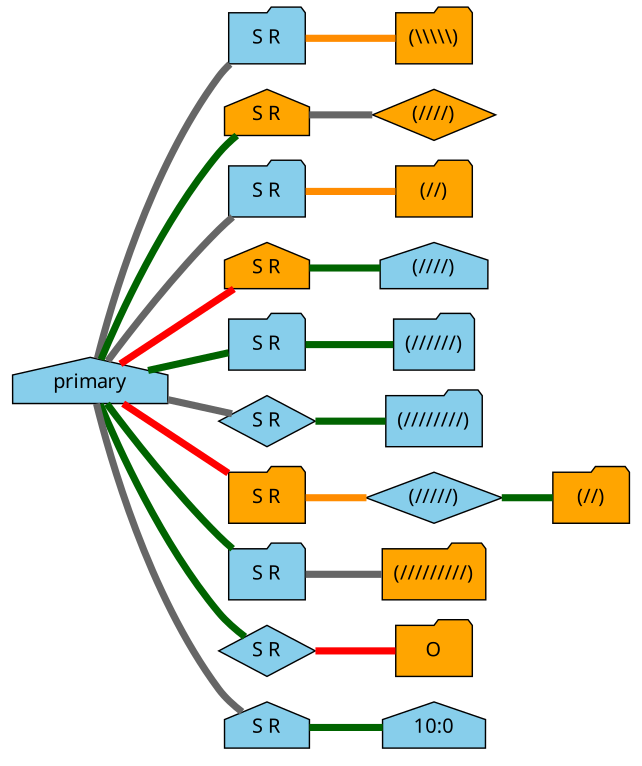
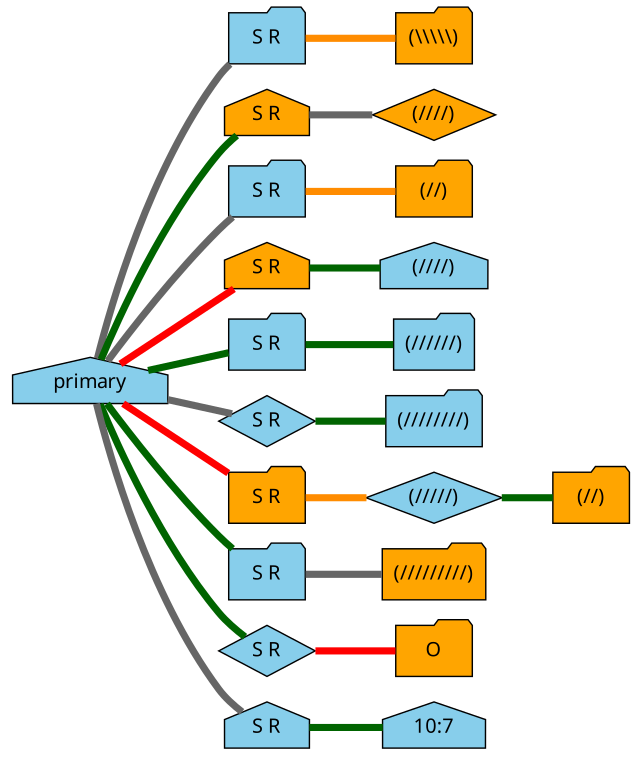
  graph {
    rankdir=LR
    fontname="Noto Sans"
    node [fillcolor=skyblue qtype=knot_node style=filled shape=folder fontname="Noto Sans"]
    edge [color=darkgreen penwidth=5 qtype=knot_link fontname="Noto Sans"]
    n1 [label="S R" pendant_attach=R pendant_colors="#777777" pendant_length=8 pendant_ply=S qtype=pendant_node]
    n2 [fillcolor=orange knot_position=3.5 knot_spin=Z knot_type=L knot_value=5 label="(\\\\\\\\\\)"]
    primary [shape=house qtype=""]
    n4 [fillcolor=orange label="S R" pendant_attach=R pendant_colors="#777777" pendant_length=9 pendant_ply=S qtype=pendant_node shape=house]
    n5 [label="S R" pendant_attach=R pendant_colors="#777777" pendant_length=12 pendant_ply=S qtype=pendant_node]
    n6 [fillcolor=orange label="S R" pendant_attach=R pendant_colors="#777777" pendant_length=9 pendant_ply=S qtype=pendant_node shape=house]
    n7 [label="S R" pendant_attach=R pendant_colors="#777777" pendant_length=8 pendant_ply=S qtype=pendant_node]
    n8 [label="S R" pendant_attach=R pendant_colors="#777777" pendant_length=13 pendant_ply=S qtype=pendant_node shape=diamond]
    n9 [fillcolor=orange label="S R" pendant_attach=R pendant_colors="#A86540,#777777,#000000" pendant_length=11 pendant_ply=S qtype=pendant_node]
    n10 [label="S R" pendant_attach=R pendant_colors="#A86540,#777777" pendant_length=9 pendant_ply=S qtype=pendant_node]
    n11 [label="S R" pendant_attach=R pendant_colors="#A86540,#673923" pendant_length=10 pendant_ply=S qtype=pendant_node shape=diamond]
    n12 [label="S R" pendant_attach=R pendant_colors="#A86540,#673923" pendant_length=15 pendant_ply=S qtype=pendant_node shape=house]
    n13 [fillcolor=orange knot_position=5.5 knot_spin=S knot_type=L knot_value=4 label="(////)" shape=diamond]
    n14 [fillcolor=orange knot_position=8.0 knot_spin=S knot_type=L knot_value=2 label="(//)"]
    n15 [knot_position=5.5 knot_spin=S knot_type=L knot_value=4 label="(////)" shape=house]
    n16 [knot_position=5.0 knot_spin=S knot_type=L knot_value=6 label="(//////)"]
    n17 [knot_position=8.5 knot_spin=S knot_type=L knot_value=8 label="(////////)"]
    n18 [knot_position=2.0 knot_spin=S knot_type=L knot_value=5 label="(/////)" shape=diamond]
    n19 [fillcolor=orange knot_position=8.0 knot_spin=S knot_type=L knot_value=2 label="(//)"]
    n20 [fillcolor=orange knot_position=3.0 knot_spin=S knot_type=L knot_value=9 label="(/////////)"]
    n21 [fillcolor=orange knot_position=8.0 knot_spin=S knot_type=S knot_value=1 label=O]
-   "10:0" [knot_position=4.0 knot_spin=S knot_type="2L" knot_value=1 shape=house]
+   "10:0" [knot_position=4.0 knot_spin=S knot_type="2L" knot_value=1 shape=house label="10:7"]
    n1 -- n2 [color=darkorange]
    primary -- n1 [color=gray40 qtype=pendant_link]
    primary -- n4 [qtype=pendant_link]
    primary -- n5 [color=gray40 qtype=pendant_link]
    primary -- n6 [color=red qtype=pendant_link]
    primary -- n7 [qtype=pendant_link]
    primary -- n8 [color=gray40 qtype=pendant_link]
    primary -- n9 [color=red qtype=pendant_link]
    primary -- n10 [qtype=pendant_link]
    primary -- n11 [qtype=pendant_link]
    primary -- n12 [color=gray40 qtype=pendant_link]
    n4 -- n13 [color=gray40]
    n5 -- n14 [color=darkorange]
    n6 -- n15
    n7 -- n16
    n8 -- n17
    n9 -- n18 [color=darkorange]
    n10 -- n20 [color=gray40]
    n11 -- n21 [color=red]
    n12 -- "10:0"
    n18 -- n19
  }
